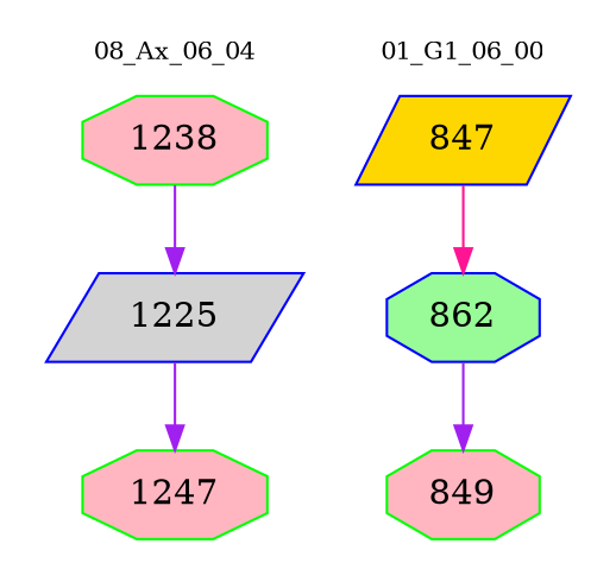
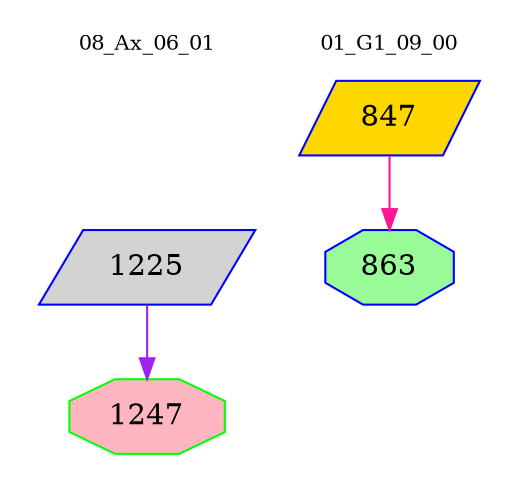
  digraph {
    node [color=green fillcolor=lightpink shape=octagon style=filled]
    edge [color=purple style=solid]
-   n1 [label=1238]
    n2 [color=blue fillcolor=lightgrey label=1225 shape=parallelogram]
    n3 [label=1247]
    n4 [color=blue fillcolor=gold label=847 shape=parallelogram]
-   n5 [color=blue fillcolor=palegreen label=862]
-   n6 [label=849]
+   n5 [color=blue fillcolor=palegreen label=863]
    subgraph cluster_1 {
      color=white
      fontsize=10
-     label="08_Ax_06_04"
-     n1
+     label="08_Ax_06_01"
      n2
      n3
    }
    subgraph cluster_2 {
      color=white
      fontsize=10
-     label="01_G1_06_00"
+     label="01_G1_09_00"
      n4
      n5
-     n6
    }
-   n1 -> n2
    n2 -> n3
    n4 -> n5 [color=deeppink]
-   n5 -> n6
  }
